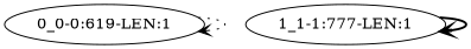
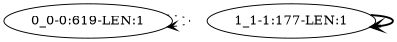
  digraph {
    edge [arrowhead=vee]
    "0_0-0:619-LEN:1"
-   "1_1-1:177-LEN:1" [label="1_1-1:777-LEN:1"]
+   "1_1-1:177-LEN:1"
    "0_0-0:619-LEN:1" -> "0_0-0:619-LEN:1" [style=dotted]
    "1_1-1:177-LEN:1" -> "1_1-1:177-LEN:1" [style=bold]
  }
